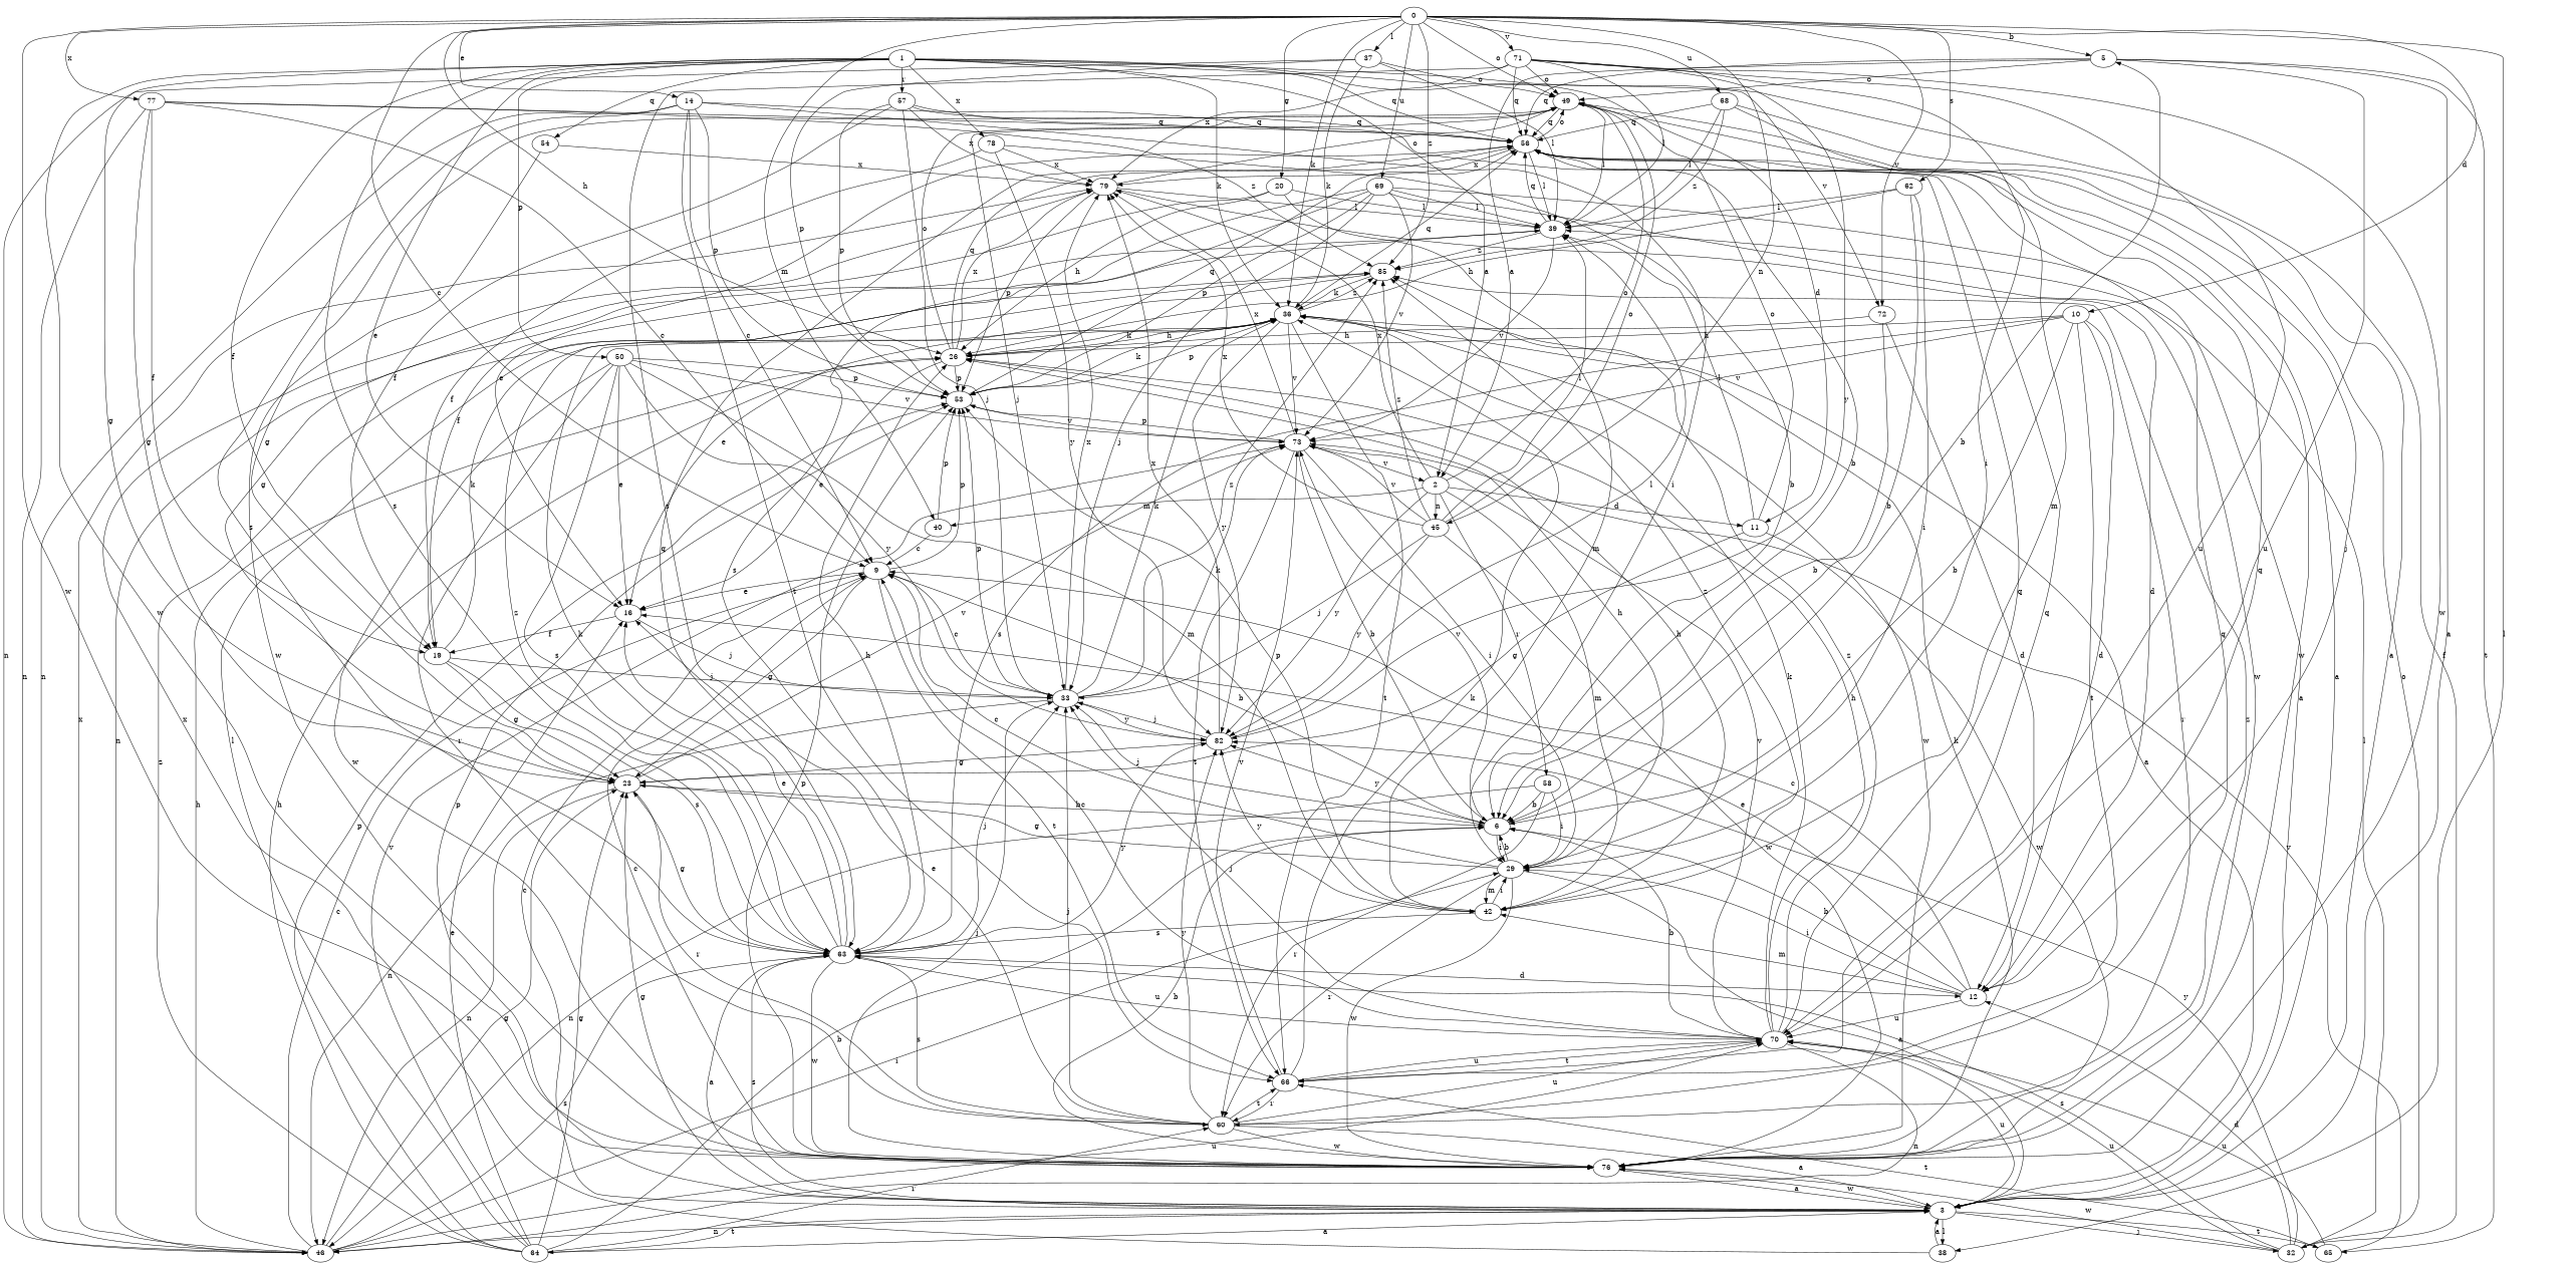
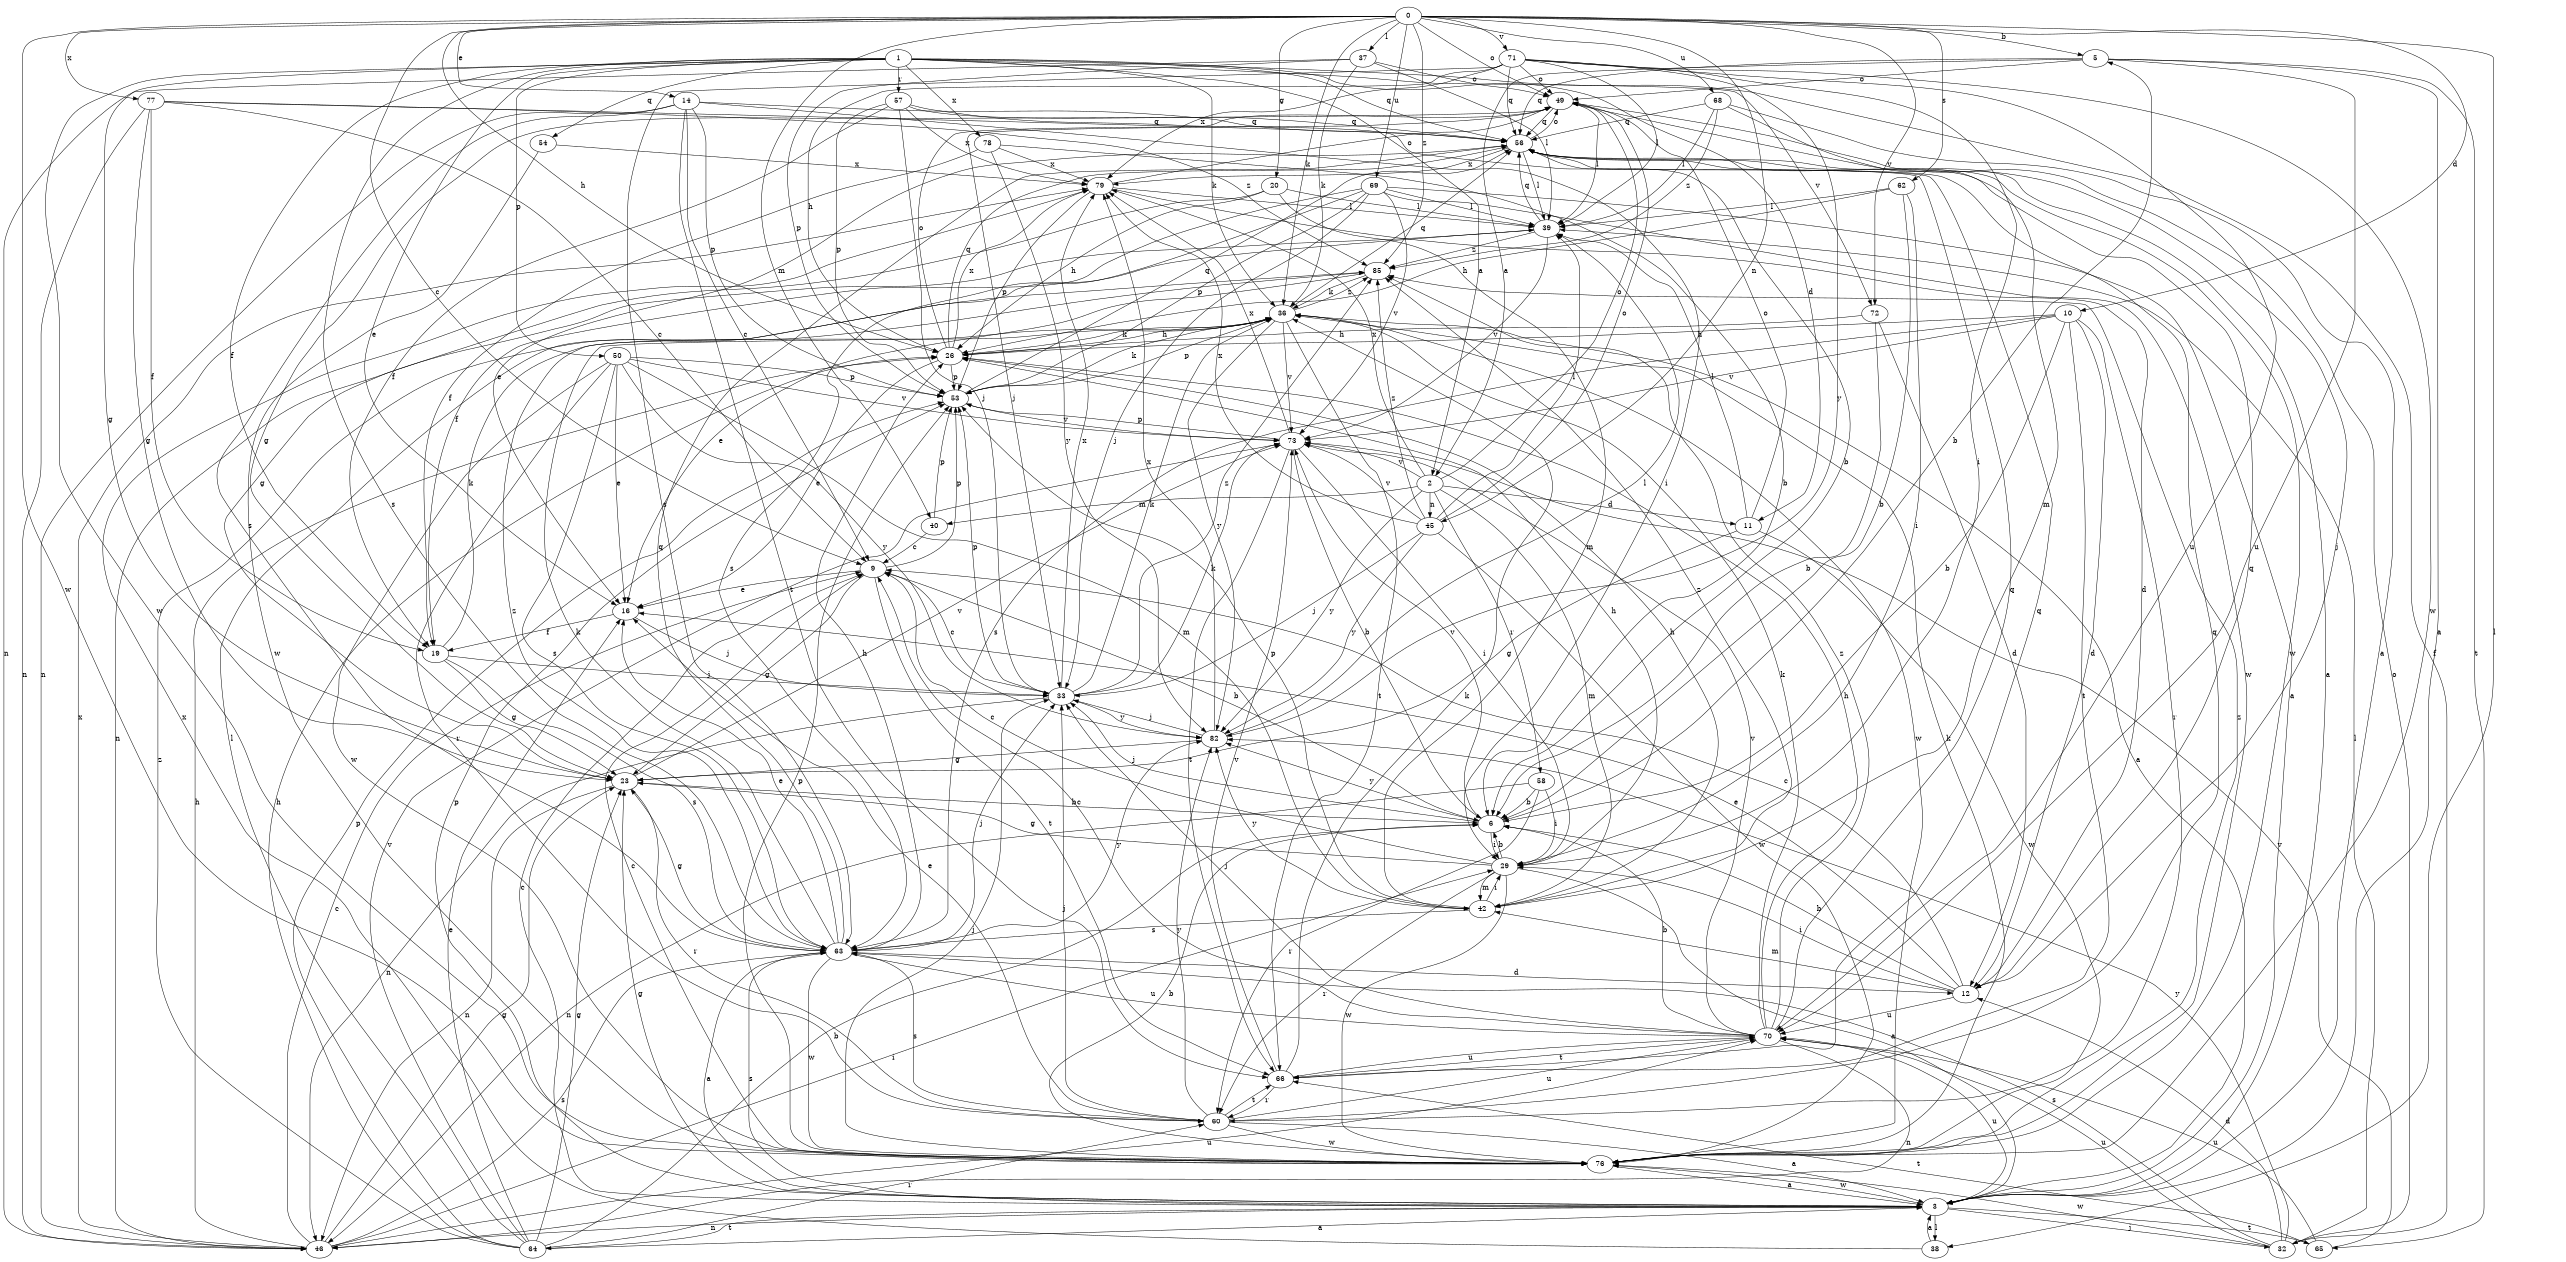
  strict digraph {
    0
    5
    9
    10
    14
    20
    26
    36
    37
    38
    40
    45
    49
    62
    68
    69
    71
    72
    76
    77
    85
    2
    56
    3
    65
    70
    16
    23
    53
    6
    66
    63
    73
    12
    60
    46
    29
    42
    39
    79
    82
    33
    19
    1
    11
    32
    50
    54
    57
    78
    58
    64
    0 -> 5 [label=b]
    0 -> 9 [label=c]
    0 -> 10 [label=d]
    0 -> 14 [label=e]
    0 -> 20 [label=g]
    0 -> 26 [label=h]
    0 -> 36 [label=k]
    0 -> 37 [label=l]
    0 -> 38 [label=l]
    0 -> 40 [label=m]
    0 -> 45 [label=n]
    0 -> 49 [label=o]
    0 -> 62 [label=s]
    0 -> 68 [label=u]
    0 -> 69 [label=u]
    0 -> 71 [label=v]
    0 -> 72 [label=v]
    0 -> 76 [label=w]
    0 -> 77 [label=x]
    0 -> 85 [label=z]
    5 -> 49 [label=o]
    5 -> 2 [label=a]
    5 -> 56 [label=q]
    5 -> 3 [label=a]
    5 -> 65 [label=t]
    5 -> 70 [label=u]
    9 -> 16 [label=e]
    9 -> 23 [label=g]
    9 -> 53 [label=p]
    9 -> 6 [label=b]
    9 -> 66 [label=t]
    10 -> 26 [label=h]
    10 -> 6 [label=b]
    10 -> 66 [label=t]
    10 -> 63 [label=s]
    10 -> 73 [label=v]
    10 -> 12 [label=d]
    10 -> 60 [label=r]
    14 -> 9 [label=c]
    14 -> 56 [label=q]
    14 -> 53 [label=p]
    14 -> 66 [label=t]
    14 -> 63 [label=s]
    14 -> 46 [label=n]
    14 -> 29 [label=i]
    20 -> 26 [label=h]
    20 -> 23 [label=g]
    20 -> 42 [label=m]
    20 -> 39 [label=l]
    26 -> 36 [label=k]
    26 -> 49 [label=o]
    26 -> 56 [label=q]
    26 -> 16 [label=e]
    26 -> 53 [label=p]
    26 -> 79 [label=x]
    36 -> 26 [label=h]
    36 -> 76 [label=w]
    36 -> 85 [label=z]
    36 -> 56 [label=q]
    36 -> 3 [label=a]
    36 -> 53 [label=p]
    36 -> 66 [label=t]
    36 -> 73 [label=v]
    36 -> 82 [label=y]
    37 -> 36 [label=k]
    37 -> 49 [label=o]
    37 -> 53 [label=p]
    37 -> 46 [label=n]
    37 -> 39 [label=l]
    38 -> 3 [label=a]
    38 -> 79 [label=x]
    40 -> 9 [label=c]
    40 -> 53 [label=p]
    45 -> 49 [label=o]
    45 -> 76 [label=w]
    45 -> 85 [label=z]
    45 -> 73 [label=v]
    45 -> 39 [label=l]
    45 -> 79 [label=x]
    45 -> 82 [label=y]
    45 -> 33 [label=j]
    49 -> 56 [label=q]
    49 -> 23 [label=g]
    49 -> 12 [label=j]
    49 -> 39 [label=l]
    49 -> 33 [label=j]
    62 -> 26 [label=h]
    62 -> 6 [label=b]
    62 -> 29 [label=i]
    62 -> 39 [label=l]
    68 -> 85 [label=z]
    68 -> 56 [label=q]
    68 -> 3 [label=a]
    68 -> 42 [label=m]
    68 -> 39 [label=l]
    69 -> 76 [label=w]
    69 -> 3 [label=a]
    69 -> 53 [label=p]
    69 -> 63 [label=s]
    69 -> 73 [label=v]
    69 -> 39 [label=l]
    69 -> 33 [label=j]
    69 -> 19 [label=f]
+   71 -> 26 [label=h]
    71 -> 49 [label=o]
    71 -> 76 [label=w]
    71 -> 56 [label=q]
    71 -> 70 [label=u]
    71 -> 63 [label=s]
    71 -> 29 [label=i]
    71 -> 39 [label=l]
    71 -> 79 [label=x]
    71 -> 82 [label=y]
    72 -> 26 [label=h]
    72 -> 6 [label=b]
    72 -> 12 [label=d]
    76 -> 9 [label=c]
    76 -> 36 [label=k]
    76 -> 85 [label=z]
    76 -> 3 [label=a]
    76 -> 53 [label=p]
    76 -> 6 [label=b]
    76 -> 33 [label=j]
    77 -> 9 [label=c]
    77 -> 85 [label=z]
    77 -> 56 [label=q]
    77 -> 23 [label=g]
    77 -> 46 [label=n]
    77 -> 19 [label=f]
    85 -> 36 [label=k]
    85 -> 16 [label=e]
    2 -> 40 [label=m]
    2 -> 45 [label=n]
    2 -> 49 [label=o]
-   73 -> 2 [label=v]
+   2 -> 73 [label=v]
    2 -> 42 [label=m]
    2 -> 79 [label=x]
    2 -> 82 [label=y]
    2 -> 11 [label=d]
    2 -> 58 [label=r]
    56 -> 49 [label=o]
    56 -> 76 [label=w]
    56 -> 3 [label=a]
    56 -> 16 [label=e]
    56 -> 39 [label=l]
    56 -> 79 [label=x]
    3 -> 9 [label=c]
    3 -> 38 [label=l]
    3 -> 76 [label=w]
    3 -> 65 [label=t]
    3 -> 70 [label=u]
    3 -> 23 [label=g]
    3 -> 53 [label=p]
    3 -> 63 [label=s]
    3 -> 46 [label=n]
    3 -> 32 [label=j]
    3 -> 64 [label=t]
    65 -> 70 [label=u]
    65 -> 66 [label=t]
    65 -> 73 [label=v]
    70 -> 9 [label=c]
    70 -> 26 [label=h]
    70 -> 36 [label=k]
    70 -> 85 [label=z]
    70 -> 56 [label=q]
    70 -> 6 [label=b]
    70 -> 66 [label=t]
    70 -> 73 [label=v]
    70 -> 46 [label=n]
    70 -> 33 [label=j]
    16 -> 33 [label=j]
    16 -> 19 [label=f]
    23 -> 6 [label=b]
    23 -> 73 [label=v]
    23 -> 60 [label=r]
    23 -> 46 [label=n]
    53 -> 36 [label=k]
    53 -> 56 [label=q]
    53 -> 73 [label=v]
    6 -> 5 [label=b]
    6 -> 73 [label=v]
    6 -> 29 [label=i]
    6 -> 82 [label=y]
    6 -> 33 [label=j]
    66 -> 36 [label=k]
    66 -> 56 [label=q]
    66 -> 70 [label=u]
    66 -> 73 [label=v]
    66 -> 60 [label=r]
    63 -> 26 [label=h]
    63 -> 36 [label=k]
    63 -> 76 [label=w]
    63 -> 85 [label=z]
    63 -> 56 [label=q]
    63 -> 3 [label=a]
    63 -> 70 [label=u]
    63 -> 16 [label=e]
    63 -> 23 [label=g]
    63 -> 12 [label=d]
    63 -> 82 [label=y]
    63 -> 33 [label=j]
    73 -> 53 [label=p]
    73 -> 6 [label=b]
    73 -> 66 [label=t]
    73 -> 29 [label=i]
    73 -> 79 [label=x]
    12 -> 9 [label=c]
    12 -> 56 [label=q]
    12 -> 70 [label=u]
    12 -> 16 [label=e]
    12 -> 6 [label=b]
    12 -> 29 [label=i]
    12 -> 42 [label=m]
    60 -> 76 [label=w]
    60 -> 56 [label=q]
    60 -> 3 [label=a]
    60 -> 70 [label=u]
    60 -> 16 [label=e]
    60 -> 66 [label=t]
    60 -> 63 [label=s]
    60 -> 82 [label=y]
    60 -> 33 [label=j]
    46 -> 9 [label=c]
    46 -> 26 [label=h]
    46 -> 70 [label=u]
    46 -> 23 [label=g]
    46 -> 63 [label=s]
    46 -> 29 [label=i]
    46 -> 79 [label=x]
    29 -> 9 [label=c]
    29 -> 26 [label=h]
    29 -> 76 [label=w]
    29 -> 3 [label=a]
    29 -> 23 [label=g]
    29 -> 6 [label=b]
    29 -> 60 [label=r]
    29 -> 42 [label=m]
    42 -> 26 [label=h]
    42 -> 85 [label=z]
    42 -> 53 [label=p]
    42 -> 63 [label=s]
    42 -> 29 [label=i]
    42 -> 82 [label=y]
    39 -> 85 [label=z]
    39 -> 56 [label=q]
    39 -> 73 [label=v]
    39 -> 46 [label=n]
    79 -> 49 [label=o]
    79 -> 53 [label=p]
    79 -> 12 [label=d]
    79 -> 39 [label=l]
    82 -> 23 [label=g]
    82 -> 39 [label=l]
    82 -> 79 [label=x]
    82 -> 33 [label=j]
    33 -> 9 [label=c]
    33 -> 36 [label=k]
    33 -> 85 [label=z]
    33 -> 53 [label=p]
    33 -> 73 [label=k]
    33 -> 46 [label=n]
    33 -> 79 [label=x]
    33 -> 82 [label=y]
    19 -> 36 [label=k]
    19 -> 23 [label=g]
    19 -> 63 [label=s]
    19 -> 33 [label=j]
    1 -> 36 [label=k]
    1 -> 72 [label=v]
    1 -> 76 [label=w]
    1 -> 2 [label=a]
    1 -> 56 [label=q]
    1 -> 16 [label=e]
    1 -> 23 [label=g]
    1 -> 63 [label=s]
    1 -> 19 [label=f]
    1 -> 11 [label=d]
    1 -> 32 [label=f]
    1 -> 50 [label=p]
    1 -> 54 [label=q]
    1 -> 57 [label=r]
    1 -> 78 [label=x]
    11 -> 49 [label=o]
    11 -> 76 [label=w]
    11 -> 23 [label=g]
    11 -> 39 [label=l]
    32 -> 49 [label=o]
    32 -> 76 [label=w]
    32 -> 70 [label=u]
    32 -> 63 [label=s]
    32 -> 12 [label=d]
    32 -> 39 [label=l]
    32 -> 82 [label=y]
    50 -> 76 [label=w]
    50 -> 16 [label=e]
    50 -> 53 [label=p]
    50 -> 63 [label=s]
    50 -> 73 [label=v]
    50 -> 60 [label=r]
    50 -> 42 [label=m]
    50 -> 82 [label=y]
    54 -> 76 [label=w]
    54 -> 79 [label=x]
    57 -> 56 [label=q]
    57 -> 53 [label=p]
    57 -> 6 [label=b]
    57 -> 79 [label=x]
    57 -> 33 [label=j]
    57 -> 19 [label=f]
    78 -> 6 [label=b]
    78 -> 79 [label=x]
    78 -> 82 [label=y]
    78 -> 19 [label=f]
    58 -> 6 [label=b]
    58 -> 60 [label=r]
    58 -> 46 [label=n]
    58 -> 29 [label=i]
    64 -> 26 [label=h]
    64 -> 85 [label=z]
    64 -> 3 [label=a]
    64 -> 16 [label=e]
    64 -> 23 [label=g]
    64 -> 53 [label=p]
    64 -> 6 [label=b]
    64 -> 73 [label=v]
    64 -> 60 [label=r]
    64 -> 39 [label=l]
  }
